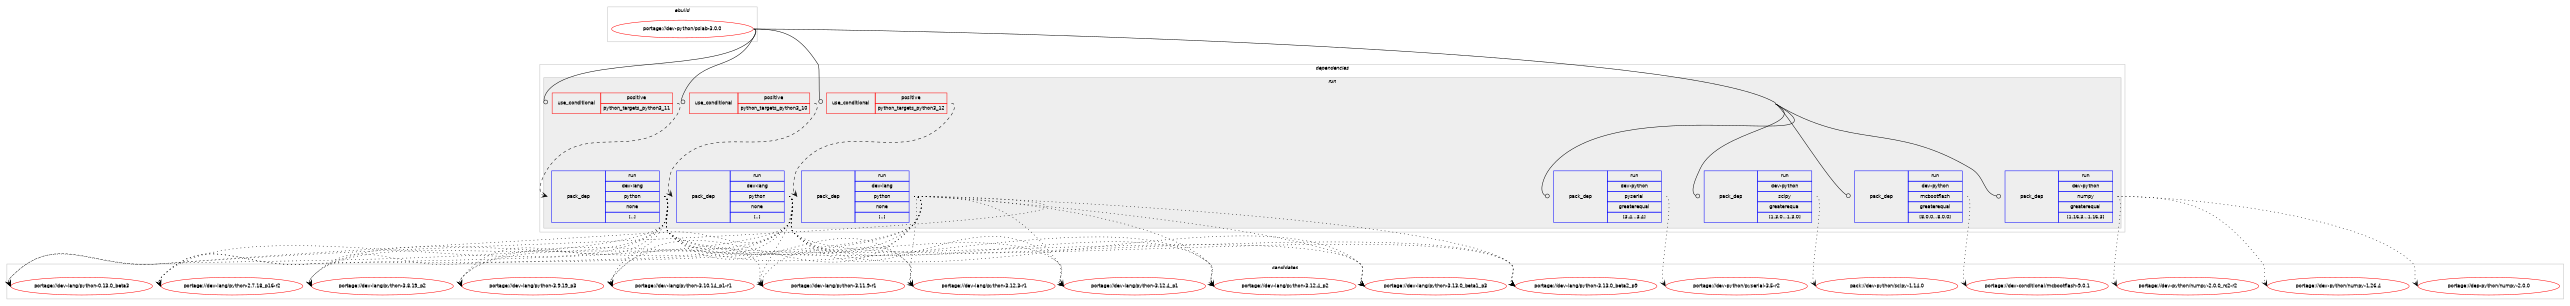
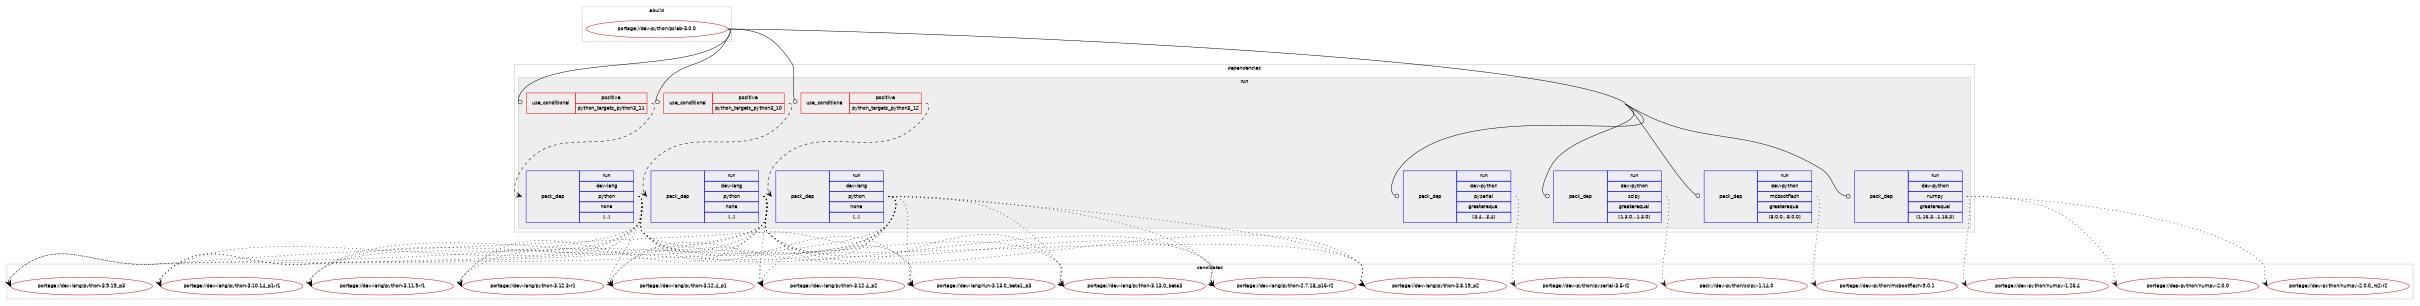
  digraph {
    compound=true
    concentrate=true
    fontname="DejaVu Sans"
    fontsize=10
    newrank=true
    rankdir=TB
    ranksep=1.5
    node [color=red fontname="DejaVu Sans" fontsize=10]
    edge [arrowhead=vee fontname="DejaVu Sans" headport=w style=dotted tailport=e weight=100]
    n1 [label="portage://dev-python/pslab-3.0.0" width=4]
    n2 [color=blue label=<<TABLE BORDER="0" CELLBORDER="1" CELLSPACING="0" CELLPADDING="4" WIDTH="220"><TR><TD ROWSPAN="6" CELLPADDING="30">pack_dep</TD></TR><TR><TD WIDTH="110">run</TD></TR><TR><TD>dev-lang</TD></TR><TR><TD>python</TD></TR><TR><TD>none</TD></TR><TR><TD>[,,]</TD></TR></TABLE>> shape=none]
    n3 [label=<<TABLE BORDER="0" CELLBORDER="1" CELLSPACING="0" CELLPADDING="4"><TR><TD ROWSPAN="3" CELLPADDING="10">use_conditional</TD></TR><TR><TD>positive</TD></TR><TR><TD>python_targets_python3_10</TD></TR></TABLE>> shape=none]
    n4 [color=blue label=<<TABLE BORDER="0" CELLBORDER="1" CELLSPACING="0" CELLPADDING="4" WIDTH="220"><TR><TD ROWSPAN="6" CELLPADDING="30">pack_dep</TD></TR><TR><TD WIDTH="110">run</TD></TR><TR><TD>dev-lang</TD></TR><TR><TD>python</TD></TR><TR><TD>none</TD></TR><TR><TD>[,,]</TD></TR></TABLE>> shape=none]
    n5 [label=<<TABLE BORDER="0" CELLBORDER="1" CELLSPACING="0" CELLPADDING="4"><TR><TD ROWSPAN="3" CELLPADDING="10">use_conditional</TD></TR><TR><TD>positive</TD></TR><TR><TD>python_targets_python3_11</TD></TR></TABLE>> shape=none]
    n6 [color=blue label=<<TABLE BORDER="0" CELLBORDER="1" CELLSPACING="0" CELLPADDING="4" WIDTH="220"><TR><TD ROWSPAN="6" CELLPADDING="30">pack_dep</TD></TR><TR><TD WIDTH="110">run</TD></TR><TR><TD>dev-lang</TD></TR><TR><TD>python</TD></TR><TR><TD>none</TD></TR><TR><TD>[,,]</TD></TR></TABLE>> shape=none]
    n7 [label=<<TABLE BORDER="0" CELLBORDER="1" CELLSPACING="0" CELLPADDING="4"><TR><TD ROWSPAN="3" CELLPADDING="10">use_conditional</TD></TR><TR><TD>positive</TD></TR><TR><TD>python_targets_python3_12</TD></TR></TABLE>> shape=none]
    n8 [color=blue label=<<TABLE BORDER="0" CELLBORDER="1" CELLSPACING="0" CELLPADDING="4" WIDTH="220"><TR><TD ROWSPAN="6" CELLPADDING="30">pack_dep</TD></TR><TR><TD WIDTH="110">run</TD></TR><TR><TD>dev-python</TD></TR><TR><TD>mcbootflash</TD></TR><TR><TD>greaterequal</TD></TR><TR><TD>[8.0.0,,,8.0.0]</TD></TR></TABLE>> shape=none]
    n9 [color=blue label=<<TABLE BORDER="0" CELLBORDER="1" CELLSPACING="0" CELLPADDING="4" WIDTH="220"><TR><TD ROWSPAN="6" CELLPADDING="30">pack_dep</TD></TR><TR><TD WIDTH="110">run</TD></TR><TR><TD>dev-python</TD></TR><TR><TD>numpy</TD></TR><TR><TD>greaterequal</TD></TR><TR><TD>[1.16.3,,,1.16.3]</TD></TR></TABLE>> shape=none]
    n10 [color=blue label=<<TABLE BORDER="0" CELLBORDER="1" CELLSPACING="0" CELLPADDING="4" WIDTH="220"><TR><TD ROWSPAN="6" CELLPADDING="30">pack_dep</TD></TR><TR><TD WIDTH="110">run</TD></TR><TR><TD>dev-python</TD></TR><TR><TD>pyserial</TD></TR><TR><TD>greaterequal</TD></TR><TR><TD>[3.4,,,3.4]</TD></TR></TABLE>> shape=none]
    n11 [color=blue label=<<TABLE BORDER="0" CELLBORDER="1" CELLSPACING="0" CELLPADDING="4" WIDTH="220"><TR><TD ROWSPAN="6" CELLPADDING="30">pack_dep</TD></TR><TR><TD WIDTH="110">run</TD></TR><TR><TD>dev-python</TD></TR><TR><TD>scipy</TD></TR><TR><TD>greaterequal</TD></TR><TR><TD>[1.3.0,,,1.3.0]</TD></TR></TABLE>> shape=none]
-   n12 [label="portage://dev-lang/python-0.13.0_beta3" width=4]
-   n13 [label="portage://dev-lang/python-3.13.0_beta2_p9" width=4]
-   n14 [label="portage://dev-lang/python-3.13.0_beta1_p3" width=4]
+   n12 [label="portage://dev-lang/python-3.13.0_beta3" width=4]
+   n14 [label="portage://dev-lang/run-3.13.0_beta1_p3" width=4]
    n15 [label="portage://dev-lang/python-3.12.4_p2" width=4]
    n16 [label="portage://dev-lang/python-3.12.4_p1" width=4]
    n17 [label="portage://dev-lang/python-3.12.3-r1" width=4]
    n18 [label="portage://dev-lang/python-3.11.9-r1" width=4]
    n19 [label="portage://dev-lang/python-3.10.14_p1-r1" width=4]
    n20 [label="portage://dev-lang/python-3.9.19_p3" width=4]
    n21 [label="portage://dev-lang/python-3.8.19_p2" width=4]
    n22 [label="portage://dev-lang/python-2.7.18_p16-r2" width=4]
-   n23 [label="portage://dev-conditional/mcbootflash-9.0.1" width=4]
+   n23 [label="portage://dev-python/mcbootflash-9.0.1" width=4]
    n24 [label="portage://dev-python/numpy-2.0.0_rc2-r2" width=4]
    n25 [label="portage://dep-python/numpy-2.0.0" width=4]
    n26 [label="portage://dev-python/numpy-1.26.4" width=4]
    n27 [label="portage://dev-python/pyserial-3.5-r2" width=4]
    n28 [label="pack://dev-python/scipy-1.14.0" width=4]
    subgraph cluster_1 {
      color=gray
      label=<<i>ebuild</i>>
      rank=same
      n1
    }
    subgraph cluster_2 {
      color=gray
      label=<<i>dependencies</i>>
      subgraph cluster_3 {
        color=gray
        fillcolor="#eeeeee"
        label=<<i>compile</i>>
        style=filled
      }
      subgraph cluster_4 {
        color=gray
        fillcolor="#eeeeee"
        label=<<i>compile and run</i>>
        style=filled
      }
      subgraph cluster_5 {
        color=gray
        fillcolor="#eeeeee"
        label=<<i>run</i>>
        style=filled
        subgraph sub_6 {
          color=gray
          fillcolor="#eeeeee"
          label=<<i>run</i>>
          style=filled
          n3
          subgraph sub_7 {
            color=gray
            fillcolor="#eeeeee"
            label=<<i>run</i>>
            style=filled
            n2
          }
        }
        subgraph sub_8 {
          color=gray
          fillcolor="#eeeeee"
          label=<<i>run</i>>
          style=filled
          n5
          subgraph sub_9 {
            color=gray
            fillcolor="#eeeeee"
            label=<<i>run</i>>
            style=filled
            n4
          }
        }
        subgraph sub_10 {
          color=gray
          fillcolor="#eeeeee"
          label=<<i>run</i>>
          style=filled
          n7
          subgraph sub_11 {
            color=gray
            fillcolor="#eeeeee"
            label=<<i>run</i>>
            style=filled
            n6
          }
        }
        subgraph sub_12 {
          color=gray
          fillcolor="#eeeeee"
          label=<<i>run</i>>
          style=filled
          n8
        }
        subgraph sub_13 {
          color=gray
          fillcolor="#eeeeee"
          label=<<i>run</i>>
          style=filled
          n9
        }
        subgraph sub_14 {
          color=gray
          fillcolor="#eeeeee"
          label=<<i>run</i>>
          style=filled
          n10
        }
        subgraph sub_15 {
          color=gray
          fillcolor="#eeeeee"
          label=<<i>run</i>>
          style=filled
          n11
        }
      }
    }
    subgraph cluster_16 {
      color=gray
      label=<<i>candidates</i>>
      rank=same
      subgraph sub_17 {
        color=black
        label=<<i>candidates</i>>
        nodesep=1
        rank=same
        n12
-       n13
        n14
        n15
        n16
        n17
        n18
        n19
        n20
        n21
        n22
      }
      subgraph sub_18 {
        color=black
        label=<<i>candidates</i>>
        nodesep=1
        rank=same
        n12
-       n13
        n14
        n15
        n16
        n17
        n18
        n19
        n20
        n21
        n22
      }
      subgraph sub_19 {
        color=black
        label=<<i>candidates</i>>
        nodesep=1
        rank=same
        n12
-       n13
        n14
        n15
        n16
        n17
        n18
        n19
        n20
        n21
        n22
      }
      subgraph sub_20 {
        color=black
        label=<<i>candidates</i>>
        nodesep=1
        rank=same
        n23
      }
      subgraph sub_21 {
        color=black
        label=<<i>candidates</i>>
        nodesep=1
        rank=same
        n24
        n25
        n26
      }
      subgraph sub_22 {
        color=black
        label=<<i>candidates</i>>
        nodesep=1
        rank=same
        n27
      }
      subgraph sub_23 {
        color=black
        label=<<i>candidates</i>>
        nodesep=1
        rank=same
        n28
      }
    }
    n1 -> n3 [arrowhead=odot style=solid weight=20]
    n1 -> n5 [arrowhead=odot style=solid weight=20]
    n1 -> n7 [arrowhead=odot style=solid weight=20]
    n1 -> n8 [arrowhead=odot style=solid weight=20]
    n1 -> n9 [arrowhead=odot style=solid weight=20]
    n1 -> n10 [arrowhead=odot style=solid weight=20]
    n1 -> n11 [arrowhead=odot style=solid weight=20]
    n2 -> n12
-   n2 -> n13
    n2 -> n14
    n2 -> n15
    n2 -> n16
    n2 -> n17
    n2 -> n18
    n2 -> n19
    n2 -> n20
    n2 -> n21
    n2 -> n22
    n3 -> n2 [style=dashed weight=20]
    n4 -> n12
-   n4 -> n13
    n4 -> n14
    n4 -> n15
    n4 -> n16
    n4 -> n17
    n4 -> n18
    n4 -> n19
    n4 -> n20
    n4 -> n21
    n4 -> n22
    n5 -> n4 [style=dashed weight=20]
    n6 -> n12
-   n6 -> n13
    n6 -> n14
    n6 -> n15
    n6 -> n16
    n6 -> n17
    n6 -> n18
    n6 -> n19
    n6 -> n20
    n6 -> n21
    n6 -> n22
    n7 -> n6 [style=dashed weight=20]
    n8 -> n23
    n9 -> n24
    n9 -> n25
    n9 -> n26
    n10 -> n27
    n11 -> n28
  }
